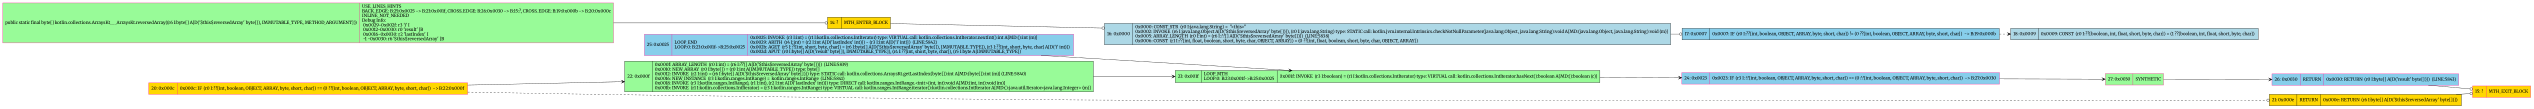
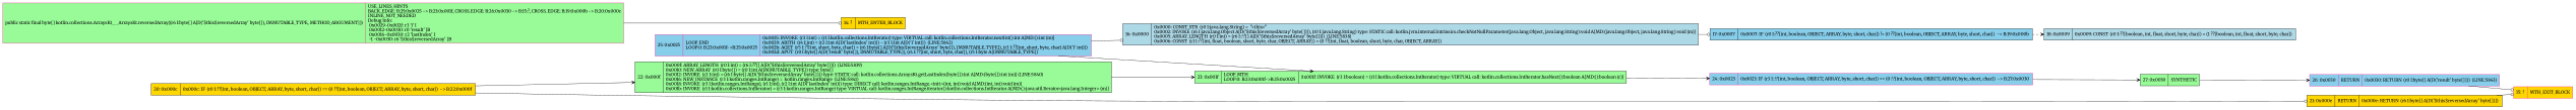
  digraph {
    fontname=Merriweather
    rankdir=LR
    node [color=black fillcolor=gold fontname=Merriweather shape=record style=filled]
    edge [arrowhead=vee fontname=Merriweather]
    n1 [label="{14\:\ ?|MTH_ENTER_BLOCK\l}"]
    n2 [fillcolor=lightblue label="{16\:\ 0x0000|0x0000: CONST_STR  (r0 I:java.lang.String) =  \"\<this\>\" \l0x0002: INVOKE  (r6 I:java.lang.Object A[D('$this$reversedArray' byte[])]), (r0 I:java.lang.String) type: STATIC call: kotlin.jvm.internal.Intrinsics.checkNotNullParameter(java.lang.Object, java.lang.String):void A[MD:(java.lang.Object, java.lang.String):void (m)]\l0x0005: ARRAY_LENGTH  (r0 I:int) = (r6 I:??[] A[D('$this$reversedArray' byte[])])  (LINE:5838)\l0x0006: CONST  (r1 I:??[int, float, boolean, short, byte, char, OBJECT, ARRAY]) = (0 ??[int, float, boolean, short, byte, char, OBJECT, ARRAY]) \l}"]
    n3 [fillcolor=skyblue label="{17\:\ 0x0007|0x0007: IF  (r0 I:??[int, boolean, OBJECT, ARRAY, byte, short, char]) != (0 ??[int, boolean, OBJECT, ARRAY, byte, short, char])  \-\> B:19:0x000b \l}"]
    n4 [fillcolor=lightblue label="{18\:\ 0x0009|0x0009: CONST  (r0 I:??[boolean, int, float, short, byte, char]) = (1 ??[boolean, int, float, short, byte, char]) \l}"]
-   n5 [color=deeppink label="{20\:\ 0x000c|0x000c: IF  (r0 I:??[int, boolean, OBJECT, ARRAY, byte, short, char]) == (0 ??[int, boolean, OBJECT, ARRAY, byte, short, char])  \-\> B:22:0x000f \l}"]
+   n5 [label="{20\:\ 0x000c|0x000c: IF  (r0 I:??[int, boolean, OBJECT, ARRAY, byte, short, char]) == (0 ??[int, boolean, OBJECT, ARRAY, byte, short, char])  \-\> B:22:0x000f \l}"]
    n6 [label="{21\:\ 0x000e|RETURN\l|0x000e: RETURN  (r6 I:byte[] A[D('$this$reversedArray' byte[])]) \l}"]
    n7 [fillcolor=palegreen label="{22\:\ 0x000f|0x000f: ARRAY_LENGTH  (r0 I:int) = (r6 I:??[] A[D('$this$reversedArray' byte[])])  (LINE:5839)\l0x0010: NEW_ARRAY  (r0 I:byte[]) = (r0 I:int A[IMMUTABLE_TYPE]) type: byte[] \l0x0012: INVOKE  (r2 I:int) = (r6 I:byte[] A[D('$this$reversedArray' byte[])]) type: STATIC call: kotlin.collections.ArraysKt.getLastIndex(byte[]):int A[MD:(byte[]):int (m)] (LINE:5840)\l0x0016: NEW_INSTANCE  (r3 I:kotlin.ranges.IntRange) =  kotlin.ranges.IntRange  (LINE:5841)\l0x0018: INVOKE  (r3 I:kotlin.ranges.IntRange), (r1 I:int), (r2 I:int A[D('lastIndex' int)]) type: DIRECT call: kotlin.ranges.IntRange.\<init\>(int, int):void A[MD:(int, int):void (m)]\l0x001b: INVOKE  (r1 I:kotlin.collections.IntIterator) = (r3 I:kotlin.ranges.IntRange) type: VIRTUAL call: kotlin.ranges.IntRange.iterator():kotlin.collections.IntIterator A[MD:():java.util.Iterator\<java.lang.Integer\> (m)]\l}"]
    n8 [color=deeppink label="{15\:\ ?|MTH_EXIT_BLOCK\l}"]
    n9 [fillcolor=palegreen label="{23\:\ 0x001f|LOOP_MTH\lLOOP:0: B:23:0x001f\-\>B:25:0x0025\l|0x001f: INVOKE  (r3 I:boolean) = (r1 I:kotlin.collections.IntIterator) type: VIRTUAL call: kotlin.collections.IntIterator.hasNext():boolean A[MD:():boolean (c)]\l}"]
    n10 [color=deeppink fillcolor=skyblue label="{24\:\ 0x0023|0x0023: IF  (r3 I:??[int, boolean, OBJECT, ARRAY, byte, short, char]) == (0 ??[int, boolean, OBJECT, ARRAY, byte, short, char])  \-\> B:27:0x0030 \l}"]
-   n11 [color=deeppink fillcolor=palegreen label="{27\:\ 0x0030|SYNTHETIC\l}"]
+   n11 [fillcolor=palegreen label="{27\:\ 0x0030|SYNTHETIC\l}"]
    n12 [color=deeppink fillcolor=skyblue label="{25\:\ 0x0025|LOOP_END\lLOOP:0: B:23:0x001f\-\>B:25:0x0025\l|0x0025: INVOKE  (r3 I:int) = (r1 I:kotlin.collections.IntIterator) type: VIRTUAL call: kotlin.collections.IntIterator.nextInt():int A[MD:():int (m)]\l0x0029: ARITH  (r4 I:int) = (r2 I:int A[D('lastIndex' int)]) \- (r3 I:int A[D('i' int)])  (LINE:5842)\l0x002b: AGET  (r5 I:??[int, short, byte, char]) = (r6 I:byte[] A[D('$this$reversedArray' byte[]), IMMUTABLE_TYPE]), (r3 I:??[int, short, byte, char] A[D('i' int)]) \l0x002d: APUT  (r0 I:byte[] A[D('result' byte[]), IMMUTABLE_TYPE]), (r4 I:??[int, short, byte, char]), (r5 I:byte A[IMMUTABLE_TYPE]) \l}"]
    n13 [color=deeppink fillcolor=skyblue label="{26\:\ 0x0030|RETURN\l|0x0030: RETURN  (r0 I:byte[] A[D('result' byte[])])  (LINE:5843)\l}"]
    n14 [color=deeppink fillcolor=palegreen label="{public static final byte[] kotlin.collections.ArraysKt___ArraysKt.reversedArray((r6 I:byte[] A[D('$this$reversedArray' byte[]), IMMUTABLE_TYPE, METHOD_ARGUMENT]))  | USE_LINES_HINTS\lBACK_EDGE: B:25:0x0025 \-\> B:23:0x001f, CROSS_EDGE: B:26:0x0030 \-\> B:15:?, CROSS_EDGE: B:19:0x000b \-\> B:20:0x000c\lINLINE_NOT_NEEDED\lDebug Info:\l  0x0029\-0x002f: r3 'i' I\l  0x0012\-0x0030: r0 'result' [B\l  0x0016\-0x0030: r2 'lastIndex' I\l  \-1 \-0x0030: r6 '$this$reversedArray' [B\l}"]
-   n1 -> n2 [arrowhead=odot]
+   n12 -> n2 [arrowhead=odot]
    n2 -> n3 [arrowhead=odot]
    n3 -> n4 [style=dashed]
-   n5 -> n6 [arrowhead=odot style=dashed]
+   n5 -> n6 [arrowhead=odot style=solid]
    n5 -> n7
    n6 -> n8 [arrowhead=odot]
    n7 -> n9
    n9 -> n10
    n10 -> n11
    n11 -> n13
    n12 -> n9
    n13 -> n8 [arrowhead=odot]
    n14 -> n1 [arrowhead=odot]
  }
